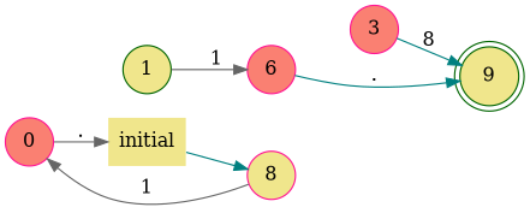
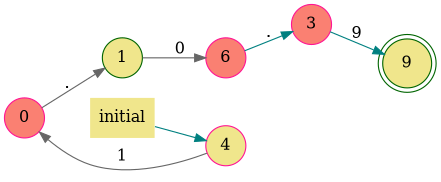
  digraph {
    rankdir=LR
    node [color=deeppink fillcolor=khaki shape=circle style=filled]
    edge [color=gray40]
    0 [fillcolor=salmon]
    1 [color=darkgreen]
    n3 [fillcolor=salmon label=6]
    3 [fillcolor=salmon]
    n5 [color=darkgreen label=9 shape=doublecircle]
-   4 [label=8]
+   4
    initial [color=darkgreen shape=plaintext]
-   0 -> initial [label="."]
-   1 -> n3 [label=1]
-   n3 -> n5 [color=teal label="."]
-   3 -> n5 [color=teal label=8]
+   0 -> 1 [label="."]
+   1 -> n3 [label=0]
+   n3 -> 3 [color=teal label="."]
+   3 -> n5 [color=teal label=9]
    4 -> 0 [label=1]
    initial -> 4 [color=teal]
  }
